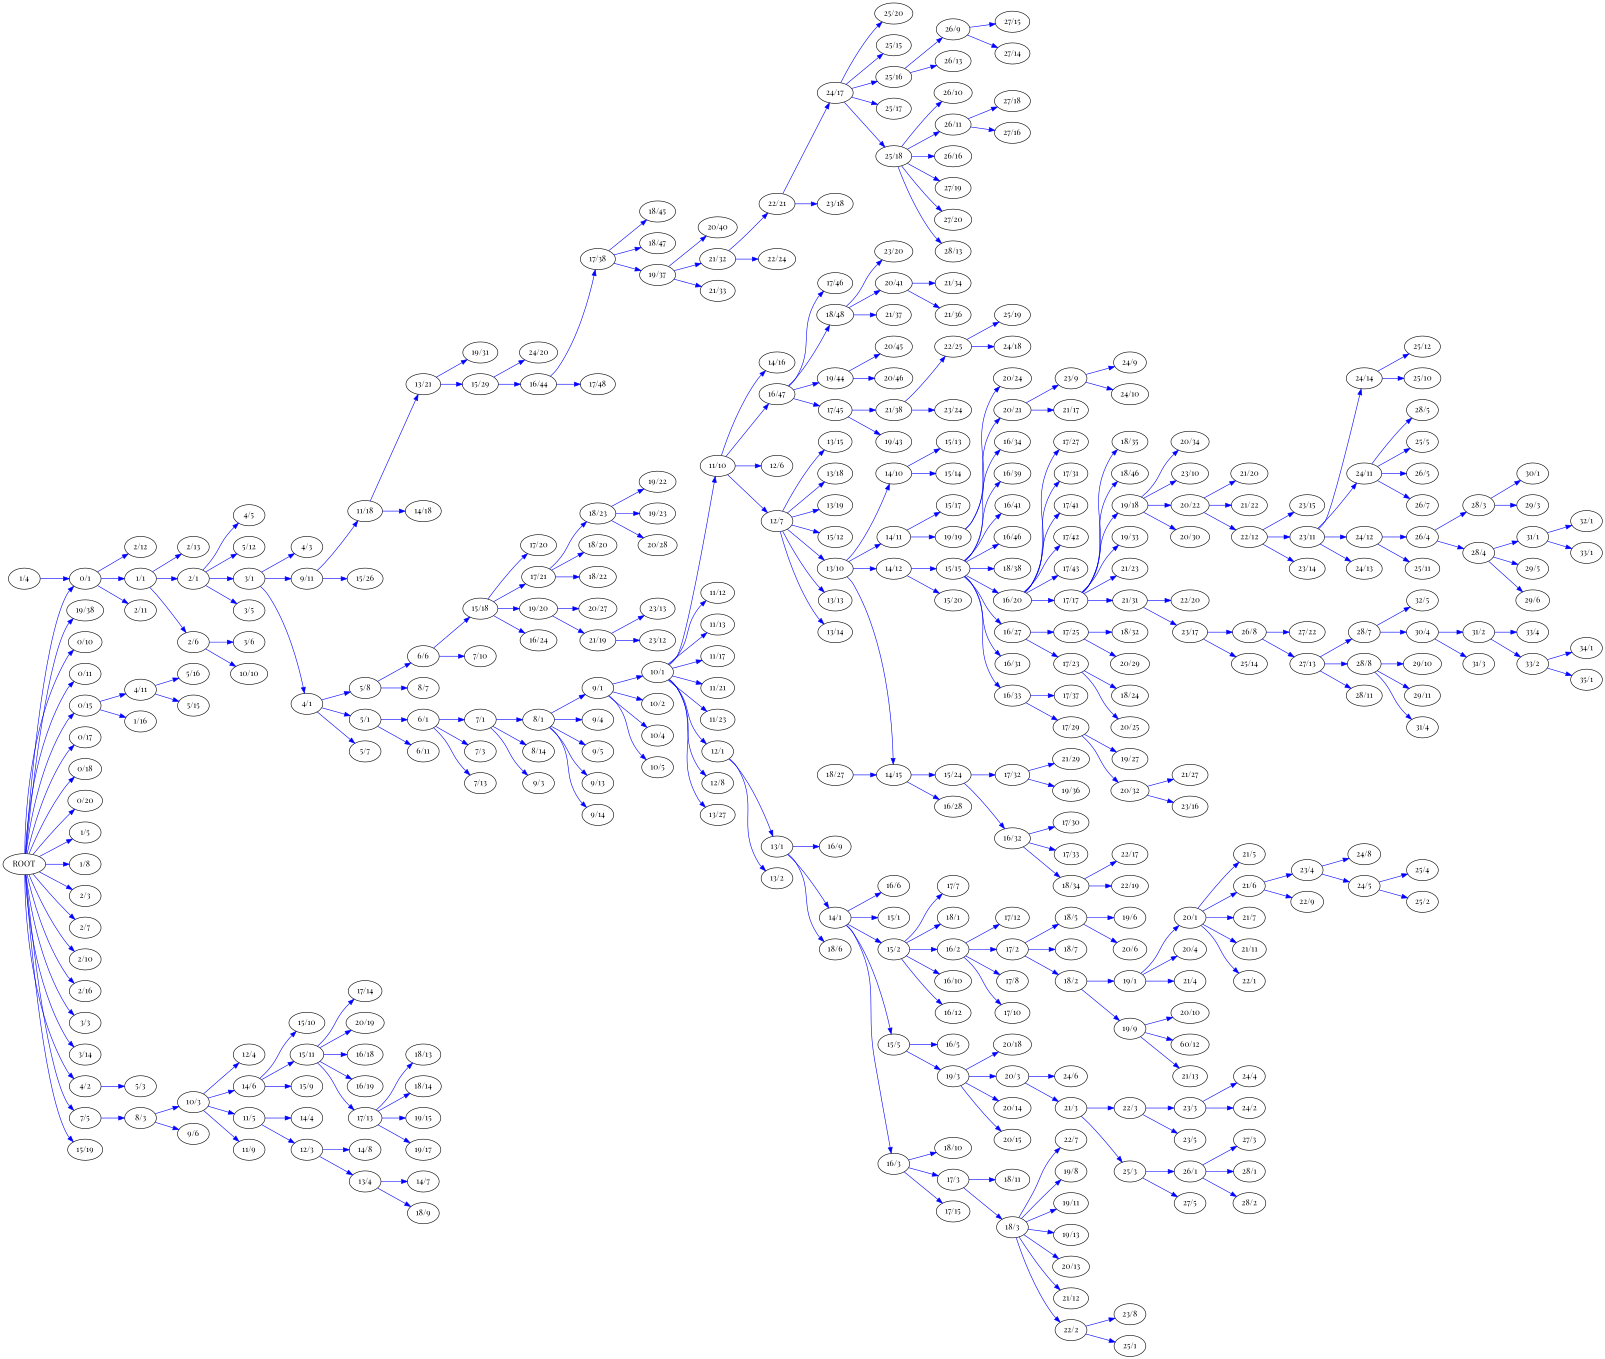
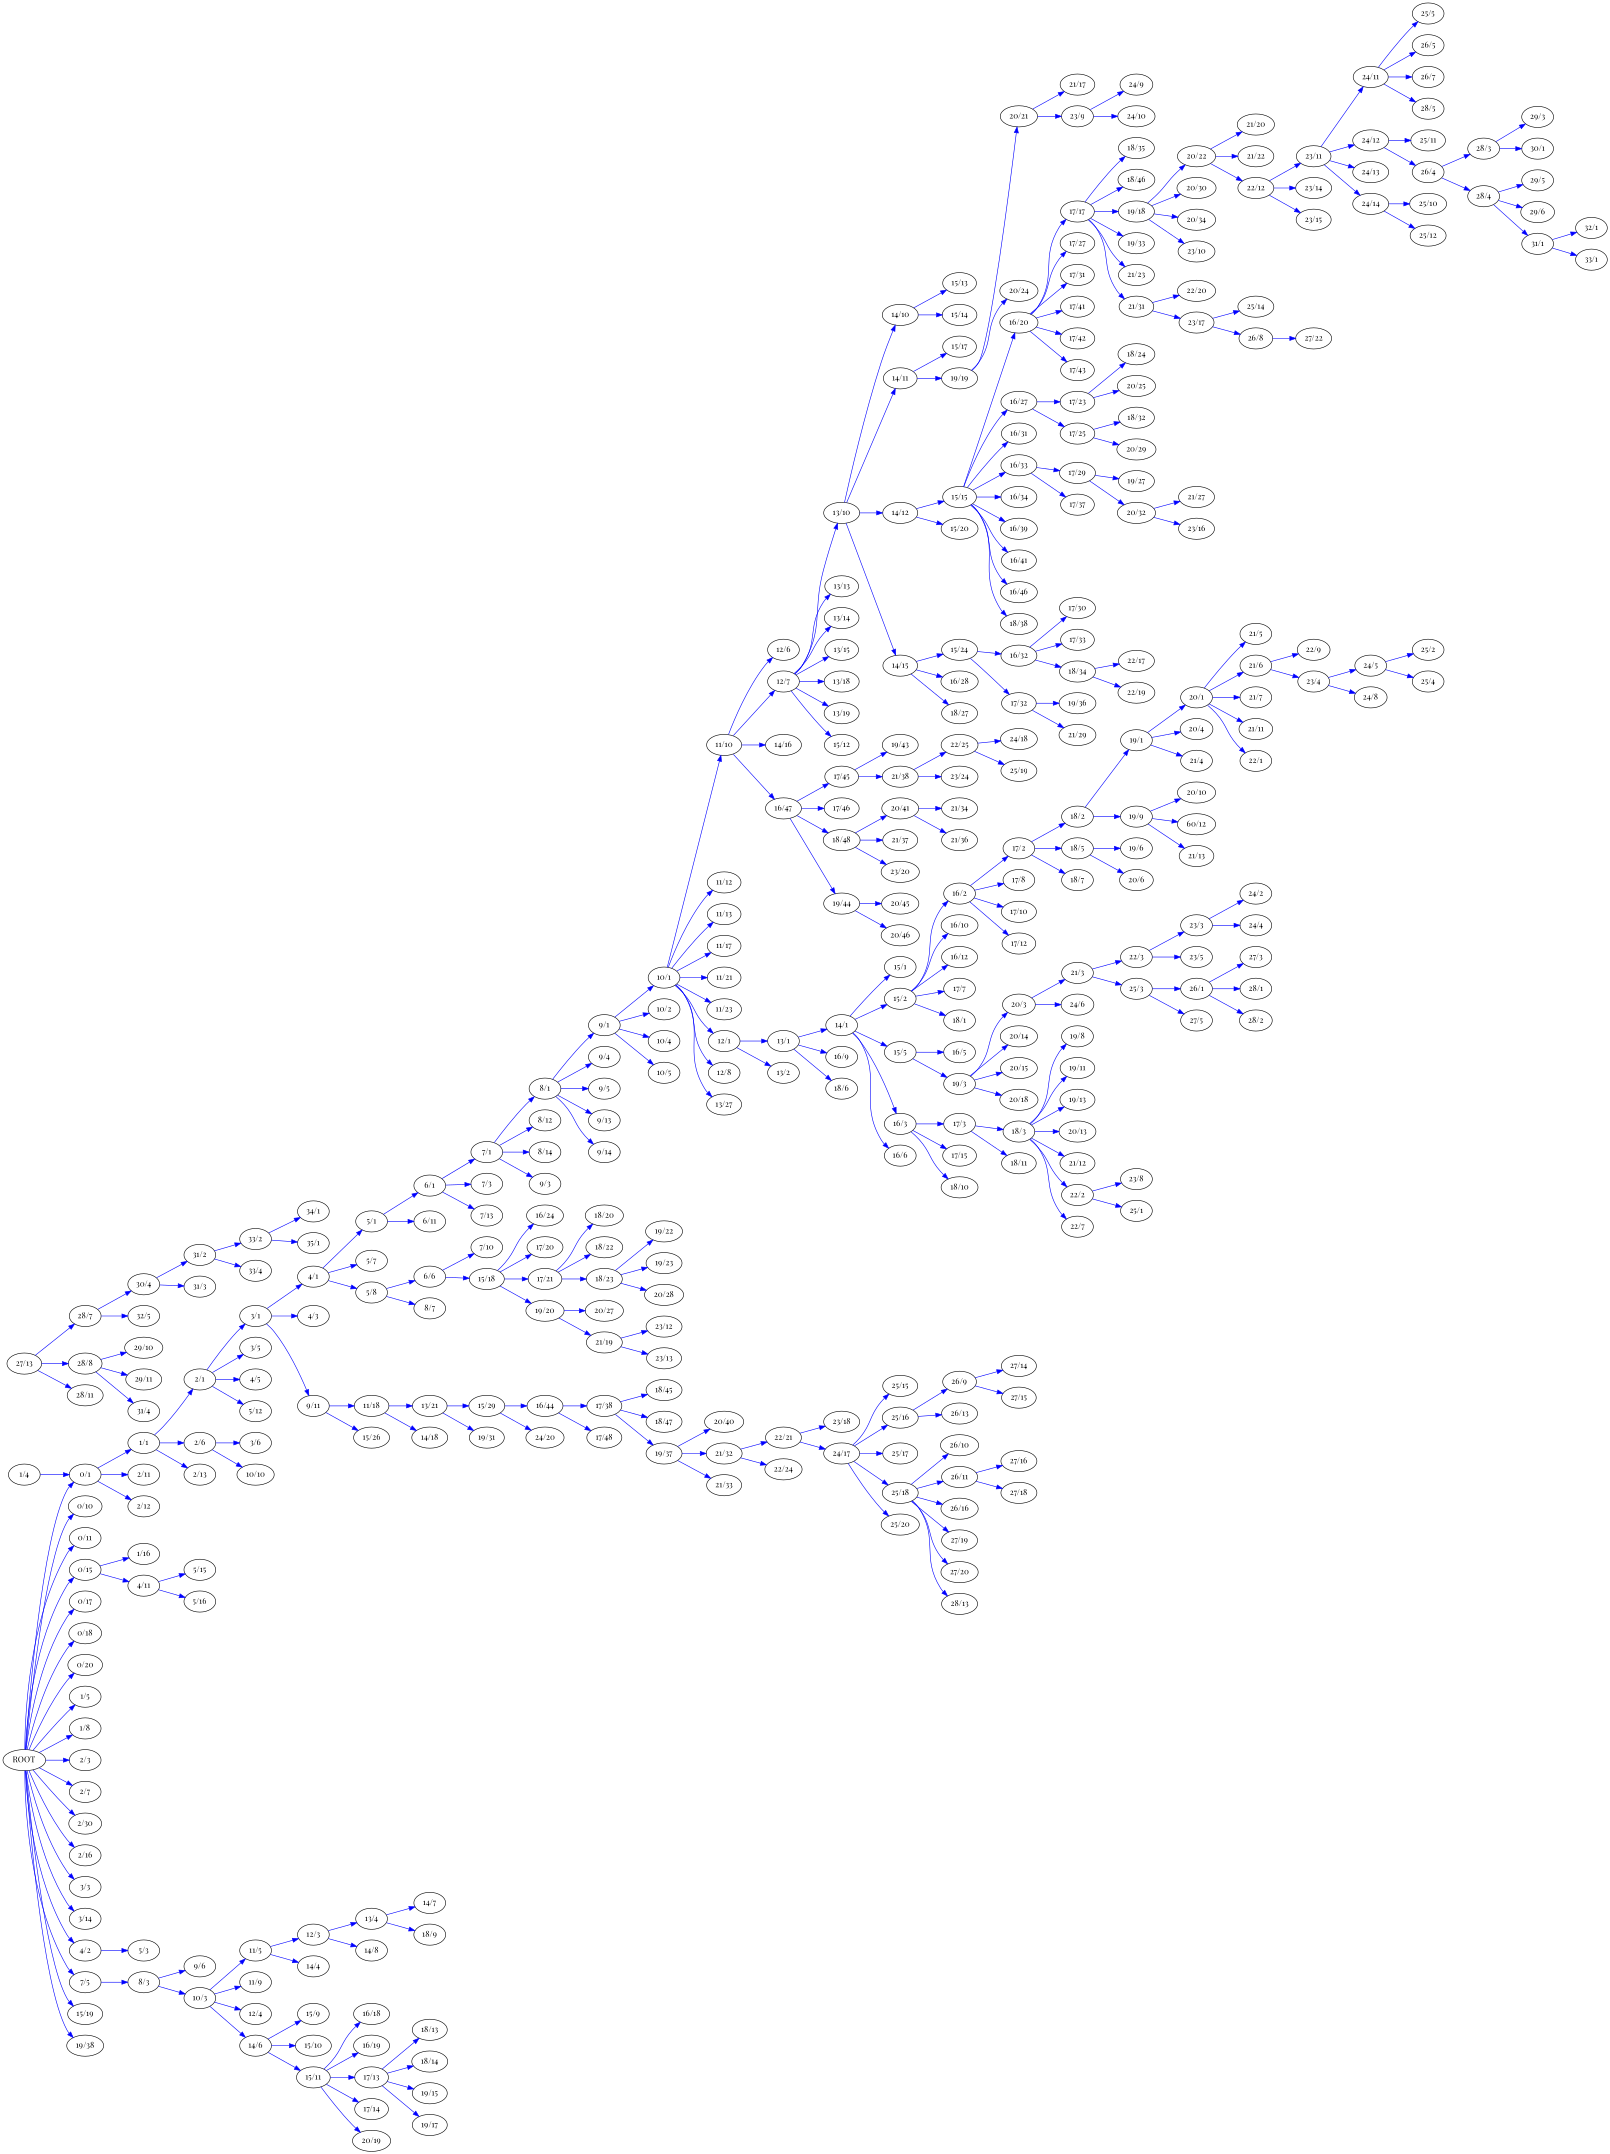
  digraph {
    fontname="Playfair Display"
    rankdir=LR
    node [fontname="Playfair Display"]
    edge [color=blue fontname="Playfair Display"]
    ROOT
    "0/1"
    "0/10"
    "0/11"
    "0/15"
    "0/17"
    "0/18"
    "0/20"
    "1/5"
    "1/8"
    "2/3"
    "2/7"
-   "2/10"
+   "2/10" [label="2/30"]
    "2/16"
    "3/3"
    "3/14"
    "4/2"
    "7/5"
    "15/19"
    "19/38"
    "1/1"
    "2/11"
    "2/12"
    "1/16"
    "4/11"
    "5/3"
    "8/3"
    "2/1"
    "2/6"
    "2/13"
    "1/4"
    "5/15"
    "5/16"
    "3/1"
    "3/5"
    "4/5"
    "5/12"
    "3/6"
    "10/10"
    "4/1"
    "4/3"
    "9/11"
    "5/1"
    "5/7"
    "5/8"
    "11/18"
    "15/26"
    "6/1"
    "6/11"
    "6/6"
    "8/7"
    "9/6"
    "10/3"
    "7/1"
    "7/3"
    "7/13"
    "7/10"
    "15/18"
    "8/1"
+   "8/12"
    "8/14"
    "9/3"
    "16/24"
    "17/20"
    "17/21"
    "19/20"
    "9/1"
    "9/4"
    "9/5"
    "9/13"
    "9/14"
    "10/1"
    "10/2"
    "10/4"
    "10/5"
    "11/5"
    "11/9"
    "12/4"
    "14/6"
    "11/10"
    "11/12"
    "11/13"
    "11/17"
    "11/21"
    "11/23"
    "12/1"
    "12/8"
    "13/27"
    "13/21"
    "14/18"
    "12/6"
    "12/7"
    "14/16"
    "16/47"
    "13/1"
    "13/2"
    "12/3"
    "14/4"
    "15/9"
    "15/10"
    "15/11"
    "13/4"
    "14/8"
    "13/10"
    "13/13"
    "13/14"
    "13/15"
    "13/18"
    "13/19"
    "15/12"
    "17/45"
    "17/46"
    "18/48"
    "19/44"
    "15/29"
    "19/31"
    "14/1"
    "16/9"
    "18/6"
    "14/7"
    "18/9"
    "14/10"
    "14/11"
    "14/12"
    "14/15"
    "15/1"
    "15/2"
    "15/5"
    "16/3"
    "16/6"
    "15/13"
    "15/14"
    "15/17"
    "19/19"
    "15/15"
    "15/20"
    "15/24"
    "16/28"
    "18/27"
    "16/44"
    "24/20"
    "16/2"
    "16/10"
    "16/12"
    "17/7"
    "18/1"
    "16/5"
    "19/3"
    "17/3"
    "17/15"
    "18/10"
    "16/18"
    "16/19"
    "17/13"
    "17/14"
    "20/19"
    "20/21"
    "20/24"
    "16/20"
    "16/27"
    "16/31"
    "16/33"
    "16/34"
    "16/39"
    "16/41"
    "16/46"
    "18/38"
    "16/32"
    "17/32"
    "17/2"
    "17/8"
    "17/10"
    "17/12"
    "20/3"
    "20/14"
    "20/15"
    "20/18"
    "18/13"
    "18/14"
    "19/15"
    "19/17"
    "17/17"
    "17/27"
    "17/31"
    "17/41"
    "17/42"
    "17/43"
    "17/23"
    "17/25"
    "17/29"
    "17/37"
    "18/20"
    "18/22"
    "18/23"
    "20/27"
    "21/19"
    "17/30"
    "17/33"
    "18/34"
    "19/36"
    "21/29"
    "17/38"
    "17/48"
    "18/2"
    "18/5"
    "18/7"
    "18/3"
    "18/11"
    "18/35"
    "18/46"
    "19/18"
    "19/33"
    "21/23"
    "21/31"
    "18/24"
    "20/25"
    "18/32"
    "20/29"
    "22/17"
    "22/19"
    "19/27"
    "20/32"
    "18/45"
    "18/47"
    "19/37"
    "19/43"
    "21/38"
    "20/41"
    "21/37"
    "23/20"
    "20/45"
    "20/46"
    "19/1"
    "19/9"
    "19/6"
    "20/6"
    "19/8"
    "19/11"
    "19/13"
    "20/13"
    "21/12"
    "22/2"
    "22/7"
    "20/22"
    "20/30"
    "20/34"
    "23/10"
    "22/20"
    "23/17"
    "19/22"
    "19/23"
    "20/28"
    "21/27"
    "23/16"
    "20/40"
    "21/32"
    "21/33"
    "22/25"
    "23/24"
    "20/1"
    "20/4"
    "21/4"
    "20/10"
    n264 [label="60/12"]
    "21/13"
    "23/8"
    "25/1"
    "21/34"
    "21/36"
    "21/5"
    "21/6"
    "21/7"
    "21/11"
    "22/1"
    "21/3"
    "24/6"
    "21/20"
    "21/22"
    "22/12"
    "21/17"
    "23/9"
    "23/12"
    "23/13"
    "22/21"
    "22/24"
    "22/9"
    "23/4"
    "22/3"
    "25/3"
    "24/9"
    "24/10"
    "23/11"
    "23/14"
    "23/15"
    "23/3"
    "23/5"
    "26/1"
    "27/5"
    "24/5"
    "24/8"
    "25/14"
    "26/8"
    "23/18"
    "24/17"
    "24/18"
    "25/19"
    "24/2"
    "24/4"
    "24/11"
    "24/12"
    "24/13"
    "24/14"
    "25/15"
    "25/16"
    "25/17"
    "25/18"
    "25/20"
    "25/2"
    "25/4"
    "25/5"
    "26/5"
    "26/7"
    "28/5"
    "25/11"
    "26/4"
    "25/10"
    "25/12"
    "27/13"
    "27/22"
    "28/3"
    "28/4"
    "26/9"
    "26/13"
    "26/10"
    "26/11"
    "26/16"
    "27/19"
    "27/20"
    "28/13"
    "27/3"
    "28/1"
    "28/2"
    "27/14"
    "27/15"
    "27/16"
    "27/18"
    "29/3"
    "30/1"
    "29/5"
    "29/6"
    "31/1"
    "28/7"
    "28/8"
    "28/11"
    "30/4"
    "32/5"
    "29/10"
    "29/11"
    "31/4"
    "32/1"
    "33/1"
    "31/2"
    "31/3"
    "33/2"
    "33/4"
    "34/1"
    "35/1"
    ROOT -> "0/1"
    ROOT -> "0/10"
    ROOT -> "0/11"
    ROOT -> "0/15"
    ROOT -> "0/17"
    ROOT -> "0/18"
    ROOT -> "0/20"
    ROOT -> "1/5"
    ROOT -> "1/8"
    ROOT -> "2/3"
    ROOT -> "2/7"
    ROOT -> "2/10"
    ROOT -> "2/16"
    ROOT -> "3/3"
    ROOT -> "3/14"
    ROOT -> "4/2"
    ROOT -> "7/5"
    ROOT -> "15/19"
    ROOT -> "19/38"
    "0/1" -> "1/1"
    "0/1" -> "2/11"
    "0/1" -> "2/12"
    "0/15" -> "1/16"
    "0/15" -> "4/11"
    "4/2" -> "5/3"
    "7/5" -> "8/3"
    "1/1" -> "2/1"
    "1/1" -> "2/6"
    "1/1" -> "2/13"
    "4/11" -> "5/15"
    "4/11" -> "5/16"
    "8/3" -> "9/6"
    "8/3" -> "10/3"
    "2/1" -> "3/1"
    "2/1" -> "3/5"
    "2/1" -> "4/5"
    "2/1" -> "5/12"
    "2/6" -> "3/6"
    "2/6" -> "10/10"
    "1/4" -> "0/1"
    "3/1" -> "4/1"
    "3/1" -> "4/3"
    "3/1" -> "9/11"
    "4/1" -> "5/1"
    "4/1" -> "5/7"
    "4/1" -> "5/8"
    "9/11" -> "11/18"
    "9/11" -> "15/26"
    "5/1" -> "6/1"
    "5/1" -> "6/11"
    "5/8" -> "6/6"
    "5/8" -> "8/7"
    "11/18" -> "13/21"
    "11/18" -> "14/18"
    "6/1" -> "7/1"
    "6/1" -> "7/3"
    "6/1" -> "7/13"
    "6/6" -> "7/10"
    "6/6" -> "15/18"
    "10/3" -> "11/5"
    "10/3" -> "11/9"
    "10/3" -> "12/4"
    "10/3" -> "14/6"
    "7/1" -> "8/1"
+   "7/1" -> "8/12"
    "7/1" -> "8/14"
    "7/1" -> "9/3"
    "15/18" -> "16/24"
    "15/18" -> "17/20"
    "15/18" -> "17/21"
    "15/18" -> "19/20"
    "8/1" -> "9/1"
    "8/1" -> "9/4"
    "8/1" -> "9/5"
    "8/1" -> "9/13"
    "8/1" -> "9/14"
    "17/21" -> "18/20"
    "17/21" -> "18/22"
    "17/21" -> "18/23"
    "19/20" -> "20/27"
    "19/20" -> "21/19"
    "9/1" -> "10/1"
    "9/1" -> "10/2"
    "9/1" -> "10/4"
    "9/1" -> "10/5"
    "10/1" -> "11/10"
    "10/1" -> "11/12"
    "10/1" -> "11/13"
    "10/1" -> "11/17"
    "10/1" -> "11/21"
    "10/1" -> "11/23"
    "10/1" -> "12/1"
    "10/1" -> "12/8"
    "10/1" -> "13/27"
    "11/5" -> "12/3"
    "11/5" -> "14/4"
    "14/6" -> "15/9"
    "14/6" -> "15/10"
    "14/6" -> "15/11"
    "11/10" -> "12/6"
    "11/10" -> "12/7"
    "11/10" -> "14/16"
    "11/10" -> "16/47"
    "12/1" -> "13/1"
    "12/1" -> "13/2"
    "13/21" -> "15/29"
    "13/21" -> "19/31"
    "12/7" -> "13/10"
    "12/7" -> "13/13"
    "12/7" -> "13/14"
    "12/7" -> "13/15"
    "12/7" -> "13/18"
    "12/7" -> "13/19"
    "12/7" -> "15/12"
    "16/47" -> "17/45"
    "16/47" -> "17/46"
    "16/47" -> "18/48"
    "16/47" -> "19/44"
    "13/1" -> "14/1"
    "13/1" -> "16/9"
    "13/1" -> "18/6"
    "12/3" -> "13/4"
    "12/3" -> "14/8"
    "15/11" -> "16/18"
    "15/11" -> "16/19"
    "15/11" -> "17/13"
    "15/11" -> "17/14"
    "15/11" -> "20/19"
    "13/4" -> "14/7"
    "13/4" -> "18/9"
    "13/10" -> "14/10"
    "13/10" -> "14/11"
    "13/10" -> "14/12"
    "13/10" -> "14/15"
    "17/45" -> "19/43"
    "17/45" -> "21/38"
    "18/48" -> "20/41"
    "18/48" -> "21/37"
    "18/48" -> "23/20"
    "19/44" -> "20/45"
    "19/44" -> "20/46"
    "15/29" -> "16/44"
    "15/29" -> "24/20"
    "14/1" -> "15/1"
    "14/1" -> "15/2"
    "14/1" -> "15/5"
    "14/1" -> "16/3"
    "14/1" -> "16/6"
    "14/10" -> "15/13"
    "14/10" -> "15/14"
    "14/11" -> "15/17"
    "14/11" -> "19/19"
    "14/12" -> "15/15"
    "14/12" -> "15/20"
    "14/15" -> "15/24"
    "14/15" -> "16/28"
-   "18/27" -> "14/15"
+   "14/15" -> "18/27"
    "15/2" -> "16/2"
    "15/2" -> "16/10"
    "15/2" -> "16/12"
    "15/2" -> "17/7"
    "15/2" -> "18/1"
    "15/5" -> "16/5"
    "15/5" -> "19/3"
    "16/3" -> "17/3"
    "16/3" -> "17/15"
    "16/3" -> "18/10"
    "19/19" -> "20/21"
    "19/19" -> "20/24"
    "15/15" -> "16/20"
    "15/15" -> "16/27"
    "15/15" -> "16/31"
    "15/15" -> "16/33"
    "15/15" -> "16/34"
    "15/15" -> "16/39"
    "15/15" -> "16/41"
    "15/15" -> "16/46"
    "15/15" -> "18/38"
    "15/24" -> "16/32"
    "15/24" -> "17/32"
    "16/44" -> "17/38"
    "16/44" -> "17/48"
    "16/2" -> "17/2"
    "16/2" -> "17/8"
    "16/2" -> "17/10"
    "16/2" -> "17/12"
    "19/3" -> "20/3"
    "19/3" -> "20/14"
    "19/3" -> "20/15"
    "19/3" -> "20/18"
    "17/3" -> "18/3"
    "17/3" -> "18/11"
    "17/13" -> "18/13"
    "17/13" -> "18/14"
    "17/13" -> "19/15"
    "17/13" -> "19/17"
    "20/21" -> "21/17"
    "20/21" -> "23/9"
    "16/20" -> "17/17"
    "16/20" -> "17/27"
    "16/20" -> "17/31"
    "16/20" -> "17/41"
    "16/20" -> "17/42"
    "16/20" -> "17/43"
    "16/27" -> "17/23"
    "16/27" -> "17/25"
    "16/33" -> "17/29"
    "16/33" -> "17/37"
    "16/32" -> "17/30"
    "16/32" -> "17/33"
    "16/32" -> "18/34"
    "17/32" -> "19/36"
    "17/32" -> "21/29"
    "17/2" -> "18/2"
    "17/2" -> "18/5"
    "17/2" -> "18/7"
    "20/3" -> "21/3"
    "20/3" -> "24/6"
    "17/17" -> "18/35"
    "17/17" -> "18/46"
    "17/17" -> "19/18"
    "17/17" -> "19/33"
    "17/17" -> "21/23"
    "17/17" -> "21/31"
    "17/23" -> "18/24"
    "17/23" -> "20/25"
    "17/25" -> "18/32"
    "17/25" -> "20/29"
    "17/29" -> "19/27"
    "17/29" -> "20/32"
    "18/23" -> "19/22"
    "18/23" -> "19/23"
    "18/23" -> "20/28"
    "21/19" -> "23/12"
    "21/19" -> "23/13"
    "18/34" -> "22/17"
    "18/34" -> "22/19"
    "17/38" -> "18/45"
    "17/38" -> "18/47"
    "17/38" -> "19/37"
    "18/2" -> "19/1"
    "18/2" -> "19/9"
    "18/5" -> "19/6"
    "18/5" -> "20/6"
    "18/3" -> "19/8"
    "18/3" -> "19/11"
    "18/3" -> "19/13"
    "18/3" -> "20/13"
    "18/3" -> "21/12"
    "18/3" -> "22/2"
    "18/3" -> "22/7"
    "19/18" -> "20/22"
    "19/18" -> "20/30"
    "19/18" -> "20/34"
    "19/18" -> "23/10"
    "21/31" -> "22/20"
    "21/31" -> "23/17"
    "20/32" -> "21/27"
    "20/32" -> "23/16"
    "19/37" -> "20/40"
    "19/37" -> "21/32"
    "19/37" -> "21/33"
    "21/38" -> "22/25"
    "21/38" -> "23/24"
    "20/41" -> "21/34"
    "20/41" -> "21/36"
    "19/1" -> "20/1"
    "19/1" -> "20/4"
    "19/1" -> "21/4"
    "19/9" -> "20/10"
    "19/9" -> n264
    "19/9" -> "21/13"
    "22/2" -> "23/8"
    "22/2" -> "25/1"
    "20/22" -> "21/20"
    "20/22" -> "21/22"
    "20/22" -> "22/12"
    "23/17" -> "25/14"
    "23/17" -> "26/8"
    "21/32" -> "22/21"
    "21/32" -> "22/24"
    "22/25" -> "24/18"
    "22/25" -> "25/19"
    "20/1" -> "21/5"
    "20/1" -> "21/6"
    "20/1" -> "21/7"
    "20/1" -> "21/11"
    "20/1" -> "22/1"
    "21/6" -> "22/9"
    "21/6" -> "23/4"
    "21/3" -> "22/3"
    "21/3" -> "25/3"
    "22/12" -> "23/11"
    "22/12" -> "23/14"
    "22/12" -> "23/15"
    "23/9" -> "24/9"
    "23/9" -> "24/10"
    "22/21" -> "23/18"
    "22/21" -> "24/17"
    "23/4" -> "24/5"
    "23/4" -> "24/8"
    "22/3" -> "23/3"
    "22/3" -> "23/5"
    "25/3" -> "26/1"
    "25/3" -> "27/5"
    "23/11" -> "24/11"
    "23/11" -> "24/12"
    "23/11" -> "24/13"
    "23/11" -> "24/14"
    "23/3" -> "24/2"
    "23/3" -> "24/4"
    "26/1" -> "27/3"
    "26/1" -> "28/1"
    "26/1" -> "28/2"
    "24/5" -> "25/2"
    "24/5" -> "25/4"
-   "26/8" -> "27/13"
    "26/8" -> "27/22"
    "24/17" -> "25/15"
    "24/17" -> "25/16"
    "24/17" -> "25/17"
    "24/17" -> "25/18"
    "24/17" -> "25/20"
    "24/11" -> "25/5"
    "24/11" -> "26/5"
    "24/11" -> "26/7"
    "24/11" -> "28/5"
    "24/12" -> "25/11"
    "24/12" -> "26/4"
    "24/14" -> "25/10"
    "24/14" -> "25/12"
    "25/16" -> "26/9"
    "25/16" -> "26/13"
    "25/18" -> "26/10"
    "25/18" -> "26/11"
    "25/18" -> "26/16"
    "25/18" -> "27/19"
    "25/18" -> "27/20"
    "25/18" -> "28/13"
    "26/4" -> "28/3"
    "26/4" -> "28/4"
    "27/13" -> "28/7"
    "27/13" -> "28/8"
    "27/13" -> "28/11"
    "28/3" -> "29/3"
    "28/3" -> "30/1"
    "28/4" -> "29/5"
    "28/4" -> "29/6"
    "28/4" -> "31/1"
    "26/9" -> "27/14"
    "26/9" -> "27/15"
    "26/11" -> "27/16"
    "26/11" -> "27/18"
    "31/1" -> "32/1"
    "31/1" -> "33/1"
    "28/7" -> "30/4"
    "28/7" -> "32/5"
    "28/8" -> "29/10"
    "28/8" -> "29/11"
    "28/8" -> "31/4"
    "30/4" -> "31/2"
    "30/4" -> "31/3"
    "31/2" -> "33/2"
    "31/2" -> "33/4"
    "33/2" -> "34/1"
    "33/2" -> "35/1"
  }
